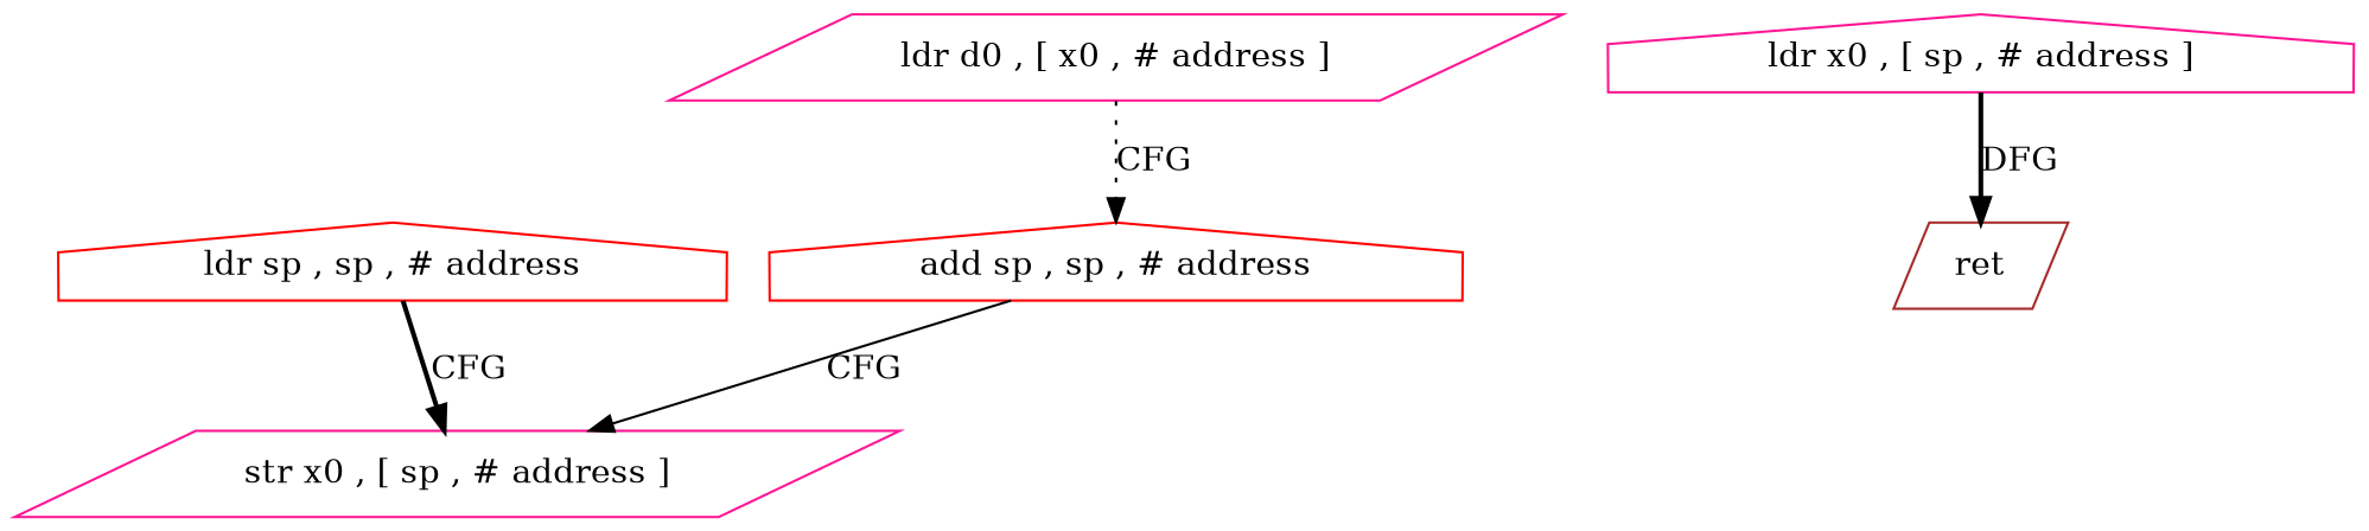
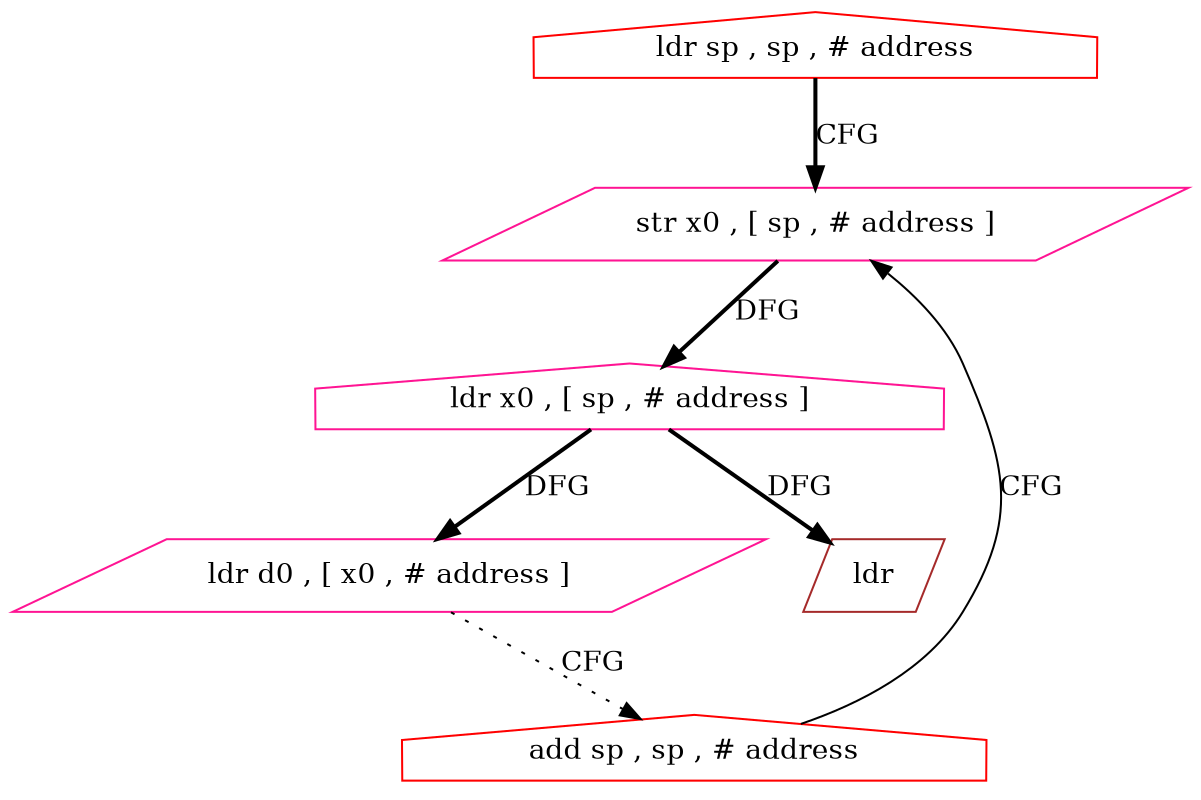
  digraph {
    node [color=deeppink shape=house]
    edge [style=bold]
    n1 [color=red label="ldr sp , sp , # address"]
    n2 [label="str x0 , [ sp , # address ]" shape=parallelogram]
    n3 [label="ldr x0 , [ sp , # address ]"]
    n4 [label="ldr d0 , [ x0 , # address ]" shape=parallelogram]
-   n5 [color=brown label=ret shape=parallelogram]
+   n5 [color=brown label=ldr shape=parallelogram]
    n6 [color=red label="add sp , sp , # address"]
    n1 -> n2 [label=CFG]
+   n2 -> n3 [label=DFG]
+   n3 -> n4 [label=DFG]
    n3 -> n5 [label=DFG]
    n4 -> n6 [label=CFG style=dotted]
    n6 -> n2 [label=CFG style=solid]
  }
